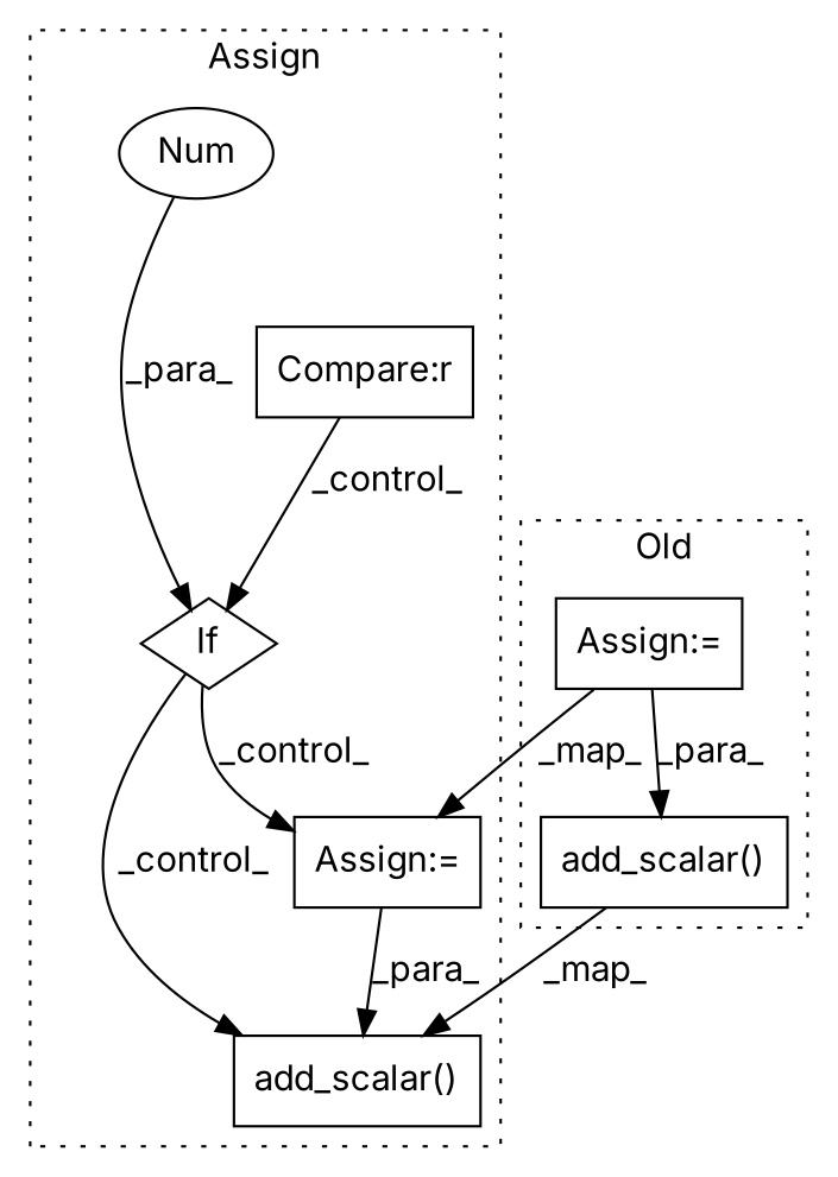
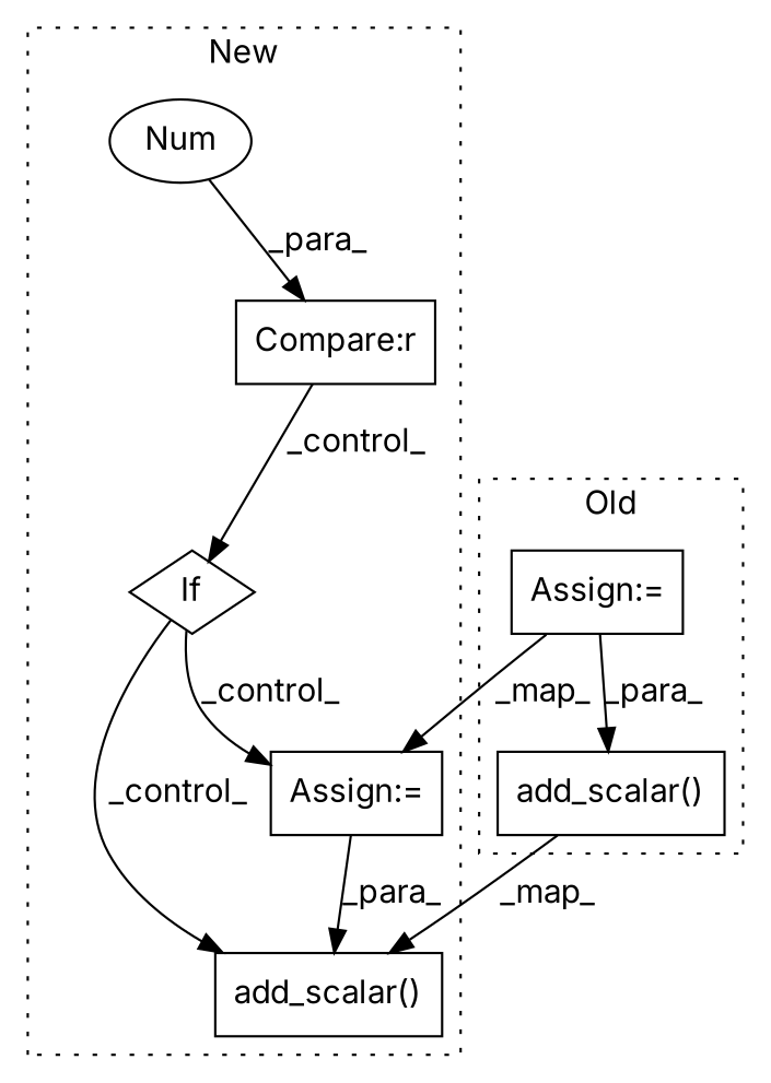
  digraph {
    fontname=Inter
    node [a=75 fontname=Inter l=3 shape=box]
    edge [fontname=Inter]
    n1 [l="26,1" label="add_scalar()" s="6370,6447"]
    n2 [a=68 label="Assign:=" s=6283]
    n3 [l="26,1" label="add_scalar()" s="6922,6999"]
    n4 [a=96 label=If s=6775 shape=diamond]
    n5 [a=40 l=14 label="Compare:r" s=6778]
    n6 [a=76 l=1 label=Num s=6791 shape=ellipse]
    n7 [a=68 label="Assign:=" s=6831]
    subgraph cluster_1 {
      label=Old
      style=dotted
      n1
      n2
    }
    subgraph cluster_2 {
-     label=Assign
+     label=New
      style=dotted
      n3
      n4
      n5
      n6
      n7
    }
    n1 -> n3 [label=_map_]
    n2 -> n1 [label=_para_]
    n2 -> n7 [label=_map_]
    n4 -> n3 [label=_control_]
    n4 -> n7 [label=_control_]
    n5 -> n4 [label=_control_]
-   n6 -> n4 [label=_para_]
+   n6 -> n5 [label=_para_]
    n7 -> n3 [label=_para_]
  }
